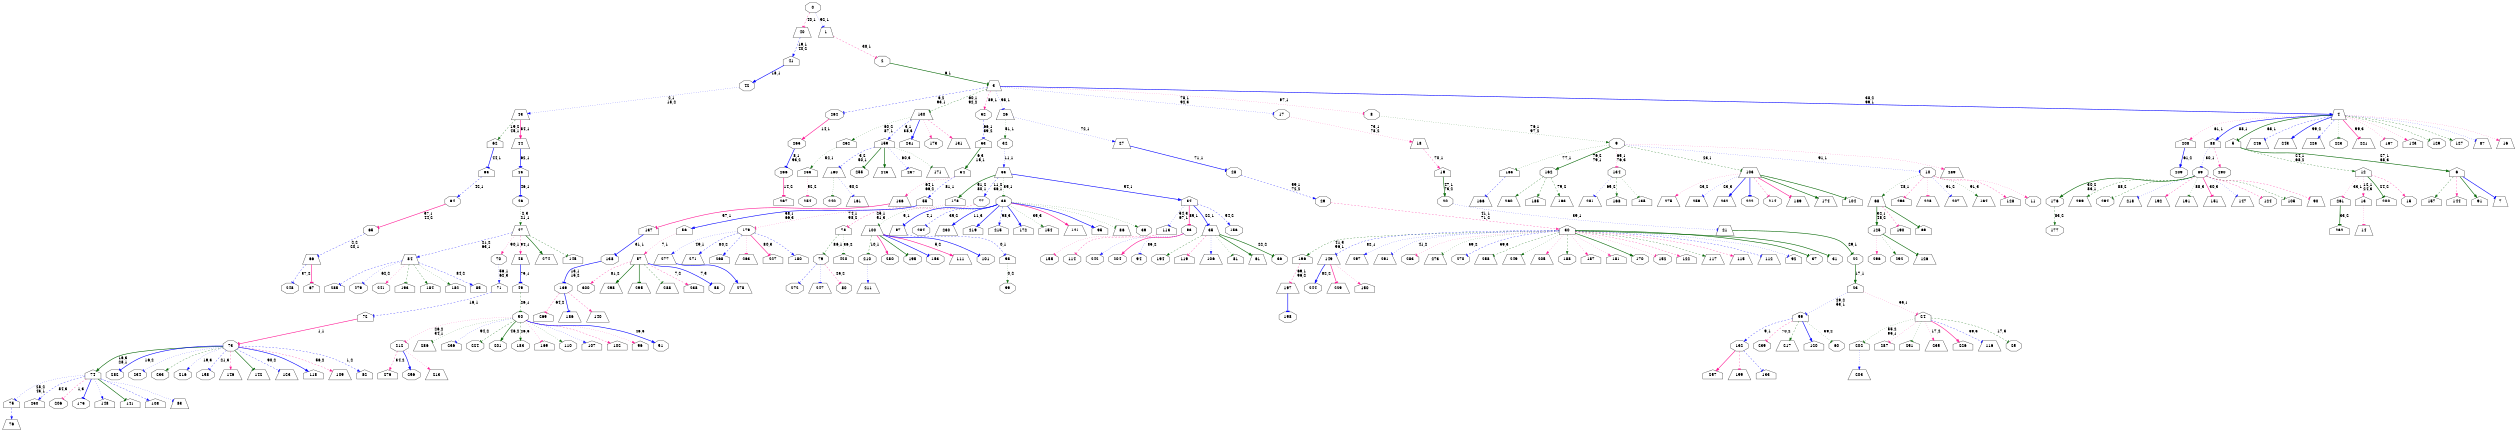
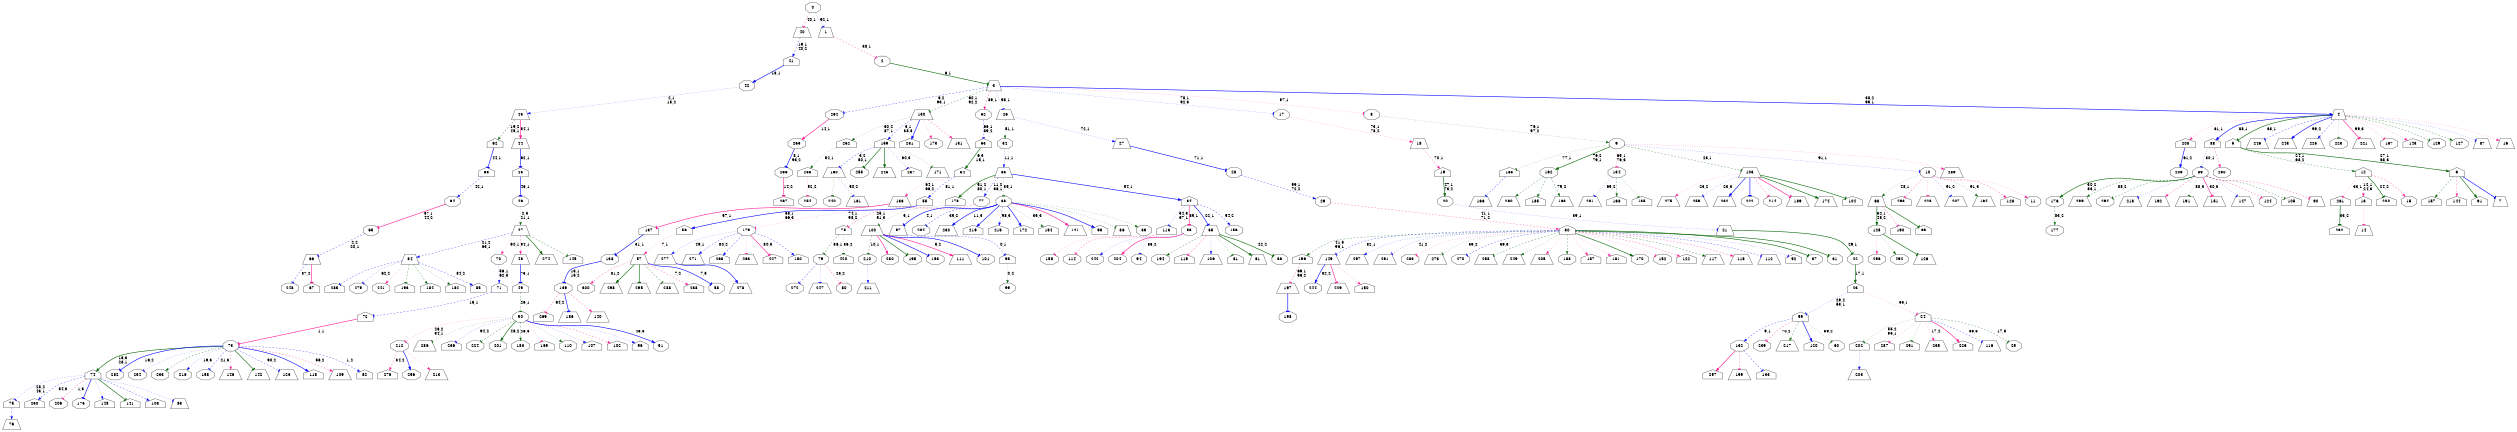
  digraph {
    node [shape=octagon]
    edge [arrowhead=tee color=blue style=dotted]
    277 [shape=trapezium]
    278 [shape=trapezium]
    267 [shape=house]
    266
    265
    264
    261 [shape=house]
    262 [shape=house]
    253 [shape=house]
    254
    252 [shape=house]
    276 [shape=house]
    212
    256
    213 [shape=trapezium]
    211 [shape=trapezium]
    210
    208 [shape=house]
    209
    202 [shape=house]
    203 [shape=trapezium]
    197 [shape=trapezium]
    198
    196 [shape=house]
    179
    271 [shape=trapezium]
    268 [shape=house]
    263 [shape=trapezium]
    227 [shape=house]
    180 [shape=house]
    178 [shape=house]
    176
    177
    165 [shape=house]
    166 [shape=trapezium]
    260 [shape=trapezium]
    162
    185 [shape=house]
    163 [shape=trapezium]
    160 [shape=trapezium]
    240
    161 [shape=trapezium]
    159 [shape=house]
    255
    245 [shape=trapezium]
    237 [shape=house]
    171 [shape=trapezium]
    149 [shape=trapezium]
    244
    229 [shape=trapezium]
    150 [shape=house]
    269 [shape=house]
    139
    186 [shape=trapezium]
    140 [shape=trapezium]
    138
    137 [shape=house]
    136 [shape=trapezium]
    281 [shape=trapezium]
    134
    168 [shape=house]
    135 [shape=house]
    257 [shape=house]
    132
    199 [shape=trapezium]
    133 [shape=house]
    130 [shape=trapezium]
    231 [shape=house]
    173
    131 [shape=trapezium]
    125
    296
    292
    126 [shape=trapezium]
    113 [shape=house]
    155
    114
    103 [shape=trapezium]
    275 [shape=trapezium]
    259 [shape=trapezium]
    232 [shape=trapezium]
    222
    214
    189 [shape=trapezium]
    174 [shape=trapezium]
    104 [shape=house]
    100 [shape=trapezium]
    280
    195
    153
    111 [shape=trapezium]
    101
    98 [shape=house]
    99
    97 [shape=trapezium]
    93
    242
    204
    94
    89
    299 [shape=trapezium]
    294
    218 [shape=trapezium]
    192 [shape=trapezium]
    191 [shape=trapezium]
    151 [shape=trapezium]
    147 [shape=trapezium]
    124
    105 [shape=house]
    90 [shape=trapezium]
    88 [shape=house]
    290
    84 [shape=trapezium]
    285 [shape=house]
    279
    241
    193 [shape=house]
    184 [shape=house]
    182 [shape=house]
    85 [shape=house]
    79
    272
    247 [shape=trapezium]
    80
    78 [shape=house]
    n126 [label=420 shape=house]
    77
    75 [shape=house]
    76 [shape=trapezium]
    74 [shape=house]
    250 [shape=house]
    206
    175
    148 [shape=house]
    141 [shape=house]
    108 [shape=house]
    83 [shape=trapezium]
    73
    282
    234
    233
    216
    158
    146 [shape=trapezium]
    142 [shape=trapezium]
    123 [shape=trapezium]
    118 [shape=house]
    109 [shape=trapezium]
    82 [shape=house]
    72 [shape=house]
    71 [shape=house]
    70
    68 [shape=trapezium]
    190 [shape=house]
    69 [shape=house]
    66 [shape=trapezium]
    248
    67 [shape=house]
    65
    64
    63 [shape=house]
    62 [shape=house]
    59 [shape=house]
    239
    217 [shape=trapezium]
    120 [shape=house]
    60
    57 [shape=trapezium]
    300
    298 [shape=trapezium]
    295 [shape=trapezium]
    288 [shape=trapezium]
    238 [shape=house]
    58
    56 [shape=house]
    55 [shape=house]
    54 [shape=house]
    53 [shape=house]
    52
    50
    286 [shape=trapezium]
    236 [shape=house]
    224
    201
    183
    169 [shape=house]
    110
    107 [shape=house]
    102 [shape=house]
    96 [shape=house]
    51
    49 [shape=house]
    48 [shape=trapezium]
    47 [shape=trapezium]
    274 [shape=trapezium]
    145 [shape=house]
    46
    45 [shape=house]
    44 [shape=trapezium]
    43 [shape=trapezium]
    42
    41 [shape=house]
    40 [shape=trapezium]
    38
    284
    230 [shape=trapezium]
    219 [shape=house]
    215 [shape=house]
    172 [shape=house]
    154 [shape=house]
    121 [shape=trapezium]
    95 [shape=house]
    86 [shape=trapezium]
    39
    35 [shape=trapezium]
    194
    119 [shape=house]
    106 [shape=trapezium]
    81 [shape=house]
    61 [shape=trapezium]
    36
    34 [shape=house]
    156
    33 [shape=trapezium]
    32
    30 [shape=house]
    297 [shape=trapezium]
    291 [shape=trapezium]
    283
    273 [shape=trapezium]
    270
    258 [shape=trapezium]
    249 [shape=trapezium]
    205 [shape=trapezium]
    188
    187 [shape=house]
    181 [shape=house]
    170
    152
    122 [shape=house]
    117 [shape=trapezium]
    115 [shape=trapezium]
    112 [shape=trapezium]
    92 [shape=house]
    37
    31
    29
    28
    27 [shape=trapezium]
    26 [shape=trapezium]
    24 [shape=house]
    287 [shape=house]
    251 [shape=house]
    235 [shape=trapezium]
    226 [shape=house]
    116 [shape=trapezium]
    25
    23 [shape=house]
    22
    21 [shape=trapezium]
    20
    19 [shape=house]
    18 [shape=trapezium]
    17
    13 [shape=house]
    14 [shape=trapezium]
    12 [shape=house]
    200 [shape=house]
    15
    10
    293 [shape=house]
    228 [shape=trapezium]
    207 [shape=trapezium]
    164 [shape=trapezium]
    128 [shape=house]
    11
    9
    289 [shape=trapezium]
    8
    6 [shape=house]
    157 [shape=house]
    144 [shape=house]
    91 [shape=house]
    7 [shape=trapezium]
    5 [shape=house]
    4 [shape=trapezium]
    246 [shape=trapezium]
    243 [shape=trapezium]
    225 [shape=trapezium]
    223
    221 [shape=trapezium]
    167
    143 [shape=house]
    129
    127
    87 [shape=trapezium]
    16 [shape=trapezium]
    3 [shape=trapezium]
    2
    1 [shape=trapezium]
    0
    277 -> 278 [arrowhead=normal style=bold]
    266 -> 267 [color=deeppink label="14,2" style=bold]
    265 -> 266 [label="8,1\n93,2" style=bold]
    264 -> 265 [arrowhead=normal color=deeppink label="14,1" style=bold]
    261 -> 262 [color=darkgreen label="33,2" style=bold]
    253 -> 254 [color=deeppink label="52,2"]
    252 -> 253 [arrowhead=normal color=darkgreen label="52,1"]
    212 -> 276 [arrowhead=normal color=deeppink label="34,2" style=dashed]
    212 -> 256 [arrowhead=normal style=bold]
    212 -> 213 [arrowhead=normal color=deeppink]
    210 -> 211 [arrowhead=normal]
    208 -> 209 [arrowhead=normal label="61,2" style=bold]
    202 -> 203 [arrowhead=normal]
    197 -> 198 [style=bold]
    196 -> 197 [color=deeppink label="69,1\n96,2" style=dashed]
    179 -> 277 [arrowhead=normal label="49,1"]
    179 -> 271 [arrowhead=normal label="80,2" style=dashed]
    179 -> 268 [arrowhead=normal style=dashed]
    179 -> 263 [color=deeppink]
    179 -> 227 [color=deeppink label="80,3" style=bold]
    179 -> 180 [arrowhead=normal style=dashed]
    178 -> 179 [color=deeppink label="74,1\n98,2"]
    176 -> 177 [arrowhead=normal color=darkgreen label="83,2" style=dashed]
    165 -> 166 [style=dashed]
    162 -> 260 [arrowhead=normal color=darkgreen style=dashed]
    162 -> 185 [arrowhead=normal color=darkgreen style=dashed]
    162 -> 163 [arrowhead=normal color=darkgreen label="79,2" style=dashed]
    160 -> 240 [color=darkgreen]
    160 -> 161 [label="50,2"]
    159 -> 160 [label="3,2\n50,1" style=dashed]
    159 -> 255 [color=darkgreen style=bold]
    159 -> 245 [arrowhead=normal color=darkgreen style=bold]
    159 -> 237 [label="60,3"]
    159 -> 171 [color=darkgreen]
    149 -> 244 [arrowhead=normal label="82,2" style=bold]
    149 -> 229 [color=deeppink style=bold]
    149 -> 150 [arrowhead=normal color=deeppink]
    139 -> 269 [color=deeppink label="64,2" style=dashed]
    139 -> 186 [style=bold]
    139 -> 140 [arrowhead=normal color=deeppink style=dashed]
    138 -> 139 [label="13,1\n15,2" style=bold]
    137 -> 138 [label="31,1" style=bold]
    136 -> 137 [color=deeppink label="57,1" style=bold]
    134 -> 281 [label="65,2"]
    134 -> 168 [arrowhead=normal color=darkgreen style=dashed]
    134 -> 135 [color=darkgreen]
    132 -> 257 [arrowhead=normal color=deeppink style=bold]
    132 -> 199 [color=deeppink style=dashed]
    132 -> 133 [style=dashed]
    130 -> 252 [arrowhead=normal color=darkgreen label="60,2\n87,1"]
    130 -> 159 [arrowhead=normal label="3,1\n38,3" style=dashed]
    130 -> 231 [arrowhead=normal style=bold]
    130 -> 173 [arrowhead=normal color=deeppink]
    130 -> 131 [arrowhead=normal color=deeppink style=dashed]
    125 -> 296 [arrowhead=normal color=deeppink]
    125 -> 292 [arrowhead=normal color=darkgreen]
    125 -> 126 [color=darkgreen style=bold]
    113 -> 155 [color=deeppink]
    113 -> 114 [color=deeppink style=dashed]
    103 -> 275 [arrowhead=normal color=deeppink label="23,2"]
    103 -> 259 [label="23,3"]
    103 -> 232 [arrowhead=normal style=bold]
    103 -> 222 [style=bold]
    103 -> 214 [color=deeppink style=dashed]
    103 -> 189 [color=deeppink style=bold]
    103 -> 174 [arrowhead=normal color=darkgreen style=bold]
    103 -> 104 [color=darkgreen style=bold]
    100 -> 210 [color=darkgreen label="10,1" style=dashed]
    100 -> 280 [arrowhead=normal color=deeppink style=bold]
    100 -> 195 [color=darkgreen style=bold]
    100 -> 153 [style=bold]
    100 -> 111 [arrowhead=normal color=deeppink label="5,2" style=bold]
    100 -> 101 [style=bold]
    98 -> 99 [arrowhead=normal color=darkgreen label="0,2"]
    97 -> 98 [label="0,1" style=dashed]
    93 -> 242 [arrowhead=normal]
    93 -> 204 [arrowhead=normal color=deeppink style=bold]
    93 -> 94 [label="85,2"]
    89 -> 176 [arrowhead=normal color=darkgreen label="30,2\n83,1" style=bold]
    89 -> 299 [arrowhead=normal color=darkgreen label="88,2" style=dashed]
    89 -> 294 [color=darkgreen style=dashed]
    89 -> 218
    89 -> 192 [arrowhead=normal color=deeppink style=dashed]
    89 -> 191 [color=darkgreen label="88,3"]
    89 -> 151 [color=deeppink label="30,3" style=bold]
    89 -> 147
    89 -> 124 [color=deeppink style=dashed]
    89 -> 105 [color=darkgreen style=dashed]
    89 -> 90 [color=deeppink style=dashed]
    88 -> 89 [label="30,1"]
    88 -> 290 [arrowhead=normal color=deeppink style=dashed]
    84 -> 285 [style=dashed]
    84 -> 279 [label="62,2"]
    84 -> 241 [arrowhead=normal color=deeppink]
    84 -> 193 [color=darkgreen style=dashed]
    84 -> 184 [arrowhead=normal color=darkgreen style=dashed]
    84 -> 182 [arrowhead=normal color=darkgreen]
    84 -> 85 [arrowhead=normal label="84,2" style=dashed]
    79 -> 272 [style=dashed]
    79 -> 247
    79 -> 80 [color=deeppink label="25,2" style=dashed]
    78 -> 79 [color=darkgreen label="86,1" style=dashed]
    78 -> n126 [color=darkgreen label="36,2"]
    77 -> 78 [color=deeppink label="25,1\n51,3" style=dashed]
    75 -> 76 [arrowhead=normal style=dashed]
    74 -> 75 [label="28,2\n43,1"]
    74 -> 250 [arrowhead=normal label="84,3" style=dashed]
    74 -> 206 [color=deeppink label="1,3" style=dashed]
    74 -> 175 [style=bold]
    74 -> 148 [arrowhead=normal]
    74 -> 141 [color=darkgreen style=bold]
    74 -> 108 [arrowhead=normal style=dashed]
    74 -> 83
    73 -> 74 [arrowhead=normal color=darkgreen label="16,3\n28,1" style=bold]
    73 -> 282 [label="16,2" style=bold]
    73 -> 234
    73 -> 233 [arrowhead=normal color=darkgreen style=dashed]
    73 -> 216 [arrowhead=normal label="19,3"]
    73 -> 158 [label="21,3" style=dashed]
    73 -> 146 [arrowhead=normal color=deeppink style=dashed]
    73 -> 142 [color=darkgreen style=bold]
    73 -> 123 [label="90,2" style=dashed]
    73 -> 118 [arrowhead=normal style=bold]
    73 -> 109 [arrowhead=normal color=deeppink label="56,2" style=dashed]
    73 -> 82 [arrowhead=normal label="1,2" style=dashed]
    72 -> 73 [color=deeppink label="1,1" style=bold]
    71 -> 72 [label="16,1" style=dashed]
    70 -> 71 [arrowhead=normal label="56,1\n62,3"]
    68 -> 125 [arrowhead=normal color=darkgreen label="32,1\n48,2" style=bold]
    68 -> 190 [color=deeppink style=dashed]
    68 -> 69 [color=darkgreen style=bold]
    66 -> 248 [label="37,2" style=dashed]
    66 -> 67 [color=deeppink style=bold]
    65 -> 66 [label="2,2\n20,1" style=dashed]
    64 -> 65 [color=deeppink label="37,1\n44,2" style=bold]
    63 -> 64 [arrowhead=normal label="42,1" style=dashed]
    62 -> 63 [label="44,1" style=bold]
    59 -> 132 [arrowhead=normal label="9,1" style=dashed]
    59 -> 239 [color=deeppink label="70,2" style=dashed]
    59 -> 217 [arrowhead=normal color=darkgreen style=dashed]
    59 -> 120 [arrowhead=normal style=bold]
    59 -> 60 [color=darkgreen label="39,2"]
    57 -> 300 [arrowhead=normal color=deeppink label="81,2" style=dashed]
    57 -> 298 [arrowhead=normal color=darkgreen style=bold]
    57 -> 295 [color=darkgreen style=bold]
    57 -> 288 [color=darkgreen style=dashed]
    57 -> 238 [arrowhead=normal color=deeppink label="7,2" style=dashed]
    57 -> 58 [label="7,3" style=bold]
    56 -> 57 [arrowhead=normal color=deeppink label="7,1"]
    55 -> 56 [arrowhead=normal label="58,1\n66,3" style=bold]
    54 -> 136 [arrowhead=normal color=deeppink label="64,1\n66,2"]
    54 -> 55 [arrowhead=normal label="81,1" style=dashed]
    53 -> 54 [arrowhead=normal color=darkgreen label="6,3\n15,1" style=bold]
    52 -> 53 [label="66,1\n89,2" style=dashed]
    50 -> 212 [color=deeppink label="26,2\n34,1"]
    50 -> 286 [color=darkgreen]
    50 -> 236 [label="94,2"]
    50 -> 224 [color=darkgreen style=dashed]
    50 -> 201 [arrowhead=normal color=darkgreen label="46,2" style=bold]
    50 -> 183 [arrowhead=normal color=darkgreen label="26,3" style=dashed]
    50 -> 169 [color=deeppink]
    50 -> 110 [arrowhead=normal color=darkgreen]
    50 -> 107 [arrowhead=normal]
    50 -> 102 [arrowhead=normal color=deeppink style=dashed]
-   50 -> 96 [arrowhead=normal color=deeppink]
+   50 -> 96 [arrowhead=normal]
    50 -> 51 [arrowhead=normal label="46,3" style=bold]
    49 -> 50 [color=darkgreen label="26,1" style=dashed]
    48 -> 49 [label="75,1" style=bold]
    47 -> 84 [arrowhead=normal label="21,2\n63,1" style=dashed]
    47 -> 70 [arrowhead=normal color=deeppink label="90,1"]
    47 -> 48 [arrowhead=normal color=deeppink label="94,1" style=dashed]
    47 -> 274 [arrowhead=normal color=darkgreen style=bold]
    47 -> 145 [color=darkgreen style=dashed]
    46 -> 47 [arrowhead=normal color=darkgreen label="2,3\n21,1"]
    45 -> 46 [label="46,1" style=bold]
    44 -> 45 [label="62,1" style=bold]
    43 -> 62 [arrowhead=normal color=darkgreen label="19,2\n45,1" style=dashed]
    43 -> 44 [arrowhead=normal color=deeppink label="84,1" style=bold]
    42 -> 43 [arrowhead=normal label="2,1\n18,2"]
    41 -> 42 [arrowhead=normal label="18,1" style=bold]
    40 -> 41 [arrowhead=normal label="19,1\n40,2" style=dashed]
    38 -> 100 [color=darkgreen label="5,1"]
    38 -> 97 [label="4,1" style=bold]
    38 -> 284 [label="35,2" style=dashed]
    38 -> 230 [arrowhead=normal label="11,3" style=bold]
    38 -> 219 [arrowhead=normal style=bold]
    38 -> 215 [arrowhead=normal label="98,3" style=dashed]
    38 -> 172 [arrowhead=normal style=bold]
    38 -> 154 [arrowhead=normal color=darkgreen label="35,3"]
    38 -> 121 [arrowhead=normal color=deeppink style=bold]
    38 -> 95 [arrowhead=normal style=bold]
    38 -> 86 [color=darkgreen]
    38 -> 39 [arrowhead=normal color=darkgreen]
    35 -> 194 [arrowhead=normal color=darkgreen style=dashed]
    35 -> 119 [color=deeppink style=dashed]
    35 -> 106 [arrowhead=normal]
    35 -> 81 [color=darkgreen]
    35 -> 61 [arrowhead=normal color=darkgreen style=bold]
    35 -> 36 [color=darkgreen label="22,2" style=bold]
    34 -> 113 [label="54,3\n67,1"]
    34 -> 93 [color=deeppink label="85,1" style=bold]
    34 -> 35 [label="22,1" style=bold]
    34 -> 156 [arrowhead=normal label="54,2" style=dashed]
    33 -> 178 [arrowhead=normal color=darkgreen label="51,2\n80,1" style=bold]
    33 -> 77 [arrowhead=normal label="11,2\n36,1" style=dashed]
    33 -> 38 [color=darkgreen label="35,1"]
    33 -> 34 [arrowhead=normal label="54,1" style=bold]
    32 -> 33 [arrowhead=normal label="11,1"]
    30 -> 196 [arrowhead=normal color=darkgreen label="41,3\n96,1" style=dashed]
    30 -> 149 [label="82,1" style=dashed]
    30 -> 297 [arrowhead=normal]
    30 -> 291 [label="41,2"]
    30 -> 283 [color=deeppink]
    30 -> 273 [color=darkgreen label="59,2"]
    30 -> 270 [label="59,3" style=dashed]
    30 -> 258 [color=darkgreen style=dashed]
    30 -> 249 [arrowhead=normal color=darkgreen]
    30 -> 205 [arrowhead=normal color=deeppink]
    30 -> 188 [arrowhead=normal color=darkgreen style=dashed]
    30 -> 187 [arrowhead=normal color=deeppink]
    30 -> 181 [arrowhead=normal color=deeppink]
    30 -> 170 [arrowhead=normal color=darkgreen style=bold]
    30 -> 152 [color=deeppink]
    30 -> 122 [arrowhead=normal color=deeppink style=dashed]
    30 -> 117 [arrowhead=normal color=darkgreen style=dashed]
    30 -> 115 [arrowhead=normal color=deeppink style=dashed]
    30 -> 112 [style=dashed]
    30 -> 92
    30 -> 37 [color=darkgreen style=bold]
    30 -> 31 [color=darkgreen style=bold]
    29 -> 30 [arrowhead=normal color=deeppink label="41,1\n71,2" style=dashed]
    28 -> 29 [arrowhead=normal label="59,1\n72,2" style=dashed]
    27 -> 28 [label="71,1" style=bold]
    26 -> 32 [arrowhead=normal color=darkgreen label="51,1"]
    26 -> 27 [arrowhead=normal label="72,1"]
    24 -> 202 [color=darkgreen label="55,2\n95,1"]
    24 -> 287 [color=deeppink]
    24 -> 251 [color=darkgreen]
    24 -> 235 [arrowhead=normal color=deeppink label="17,2"]
    24 -> 226 [arrowhead=normal color=deeppink style=bold]
    24 -> 116 [label="39,3" style=dashed]
    24 -> 25 [color=darkgreen label="17,3" style=dashed]
    23 -> 59 [label="29,2\n53,1"]
    23 -> 24 [color=deeppink label="55,1"]
    22 -> 23 [arrowhead=normal color=darkgreen label="17,1" style=bold]
    21 -> 22 [color=darkgreen label="29,1" style=bold]
    20 -> 21 [label="39,1"]
    19 -> 20 [arrowhead=normal color=darkgreen label="47,1\n73,2" style=bold]
    18 -> 19 [arrowhead=normal color=deeppink label="70,1" style=dashed]
    17 -> 18 [arrowhead=normal color=deeppink label="73,1\n78,2"]
    13 -> 14 [color=deeppink]
    12 -> 261 [color=deeppink label="33,1"]
    12 -> 13 [arrowhead=normal color=deeppink label="12,1\n24,3"]
    12 -> 200 [color=darkgreen label="24,2" style=bold]
    12 -> 15 [arrowhead=normal color=deeppink style=dashed]
    10 -> 68 [arrowhead=normal color=darkgreen label="48,1"]
    10 -> 293 [color=deeppink style=dashed]
    10 -> 228 [color=deeppink]
    10 -> 207 [label="91,2"]
    10 -> 164 [arrowhead=normal color=darkgreen label="91,3"]
    10 -> 128 [arrowhead=normal color=deeppink style=dashed]
    10 -> 11 [arrowhead=normal color=deeppink]
    9 -> 165 [color=darkgreen label="77,1"]
    9 -> 162 [arrowhead=normal color=darkgreen label="76,2\n79,1" style=bold]
    9 -> 134 [color=deeppink label="65,1\n76,3"]
    9 -> 103 [color=darkgreen label="23,1" style=dashed]
    9 -> 10 [label="91,1"]
    9 -> 289 [arrowhead=normal color=deeppink]
    8 -> 9 [arrowhead=normal color=darkgreen label="76,1\n97,2"]
    6 -> 157 [arrowhead=normal color=darkgreen style=dashed]
    6 -> 144 [arrowhead=normal color=deeppink style=dashed]
    6 -> 91 [arrowhead=normal color=darkgreen style=bold]
    6 -> 7 [style=bold]
    5 -> 12 [arrowhead=normal color=darkgreen label="24,1\n68,2" style=dashed]
    5 -> 6 [arrowhead=normal color=darkgreen label="27,1\n68,3" style=bold]
    4 -> 208 [arrowhead=normal color=deeppink label="61,1"]
    4 -> 88 [arrowhead=normal label="88,1" style=bold]
    4 -> 5 [color=darkgreen label="68,1" style=bold]
    4 -> 246 [style=dashed]
    4 -> 243 [arrowhead=normal label="99,2" style=bold]
    4 -> 225 [arrowhead=normal style=dashed]
    4 -> 223 [color=darkgreen]
    4 -> 221 [color=deeppink label="99,3" style=bold]
    4 -> 167 [color=deeppink]
    4 -> 143 [arrowhead=normal color=deeppink]
    4 -> 129 [color=darkgreen style=dashed]
    4 -> 127 [arrowhead=normal color=darkgreen style=dashed]
    4 -> 87
    4 -> 16 [arrowhead=normal color=deeppink]
    3 -> 264 [label="6,2\n93,1" style=dashed]
    3 -> 130 [color=darkgreen label="60,1\n92,2" style=dashed]
    3 -> 52 [arrowhead=normal color=deeppink label="89,1" style=dashed]
    3 -> 26 [label="98,1"]
    3 -> 17 [label="78,1\n92,3"]
    3 -> 8 [color=deeppink label="97,1"]
    3 -> 4 [arrowhead=normal label="38,2\n99,1" style=bold]
    2 -> 3 [color=darkgreen label="6,1" style=bold]
    1 -> 2 [color=deeppink label="38,1" style=dashed]
    0 -> 40 [color=deeppink label="40,1" style=dashed]
    0 -> 1 [label="92,1"]
  }
